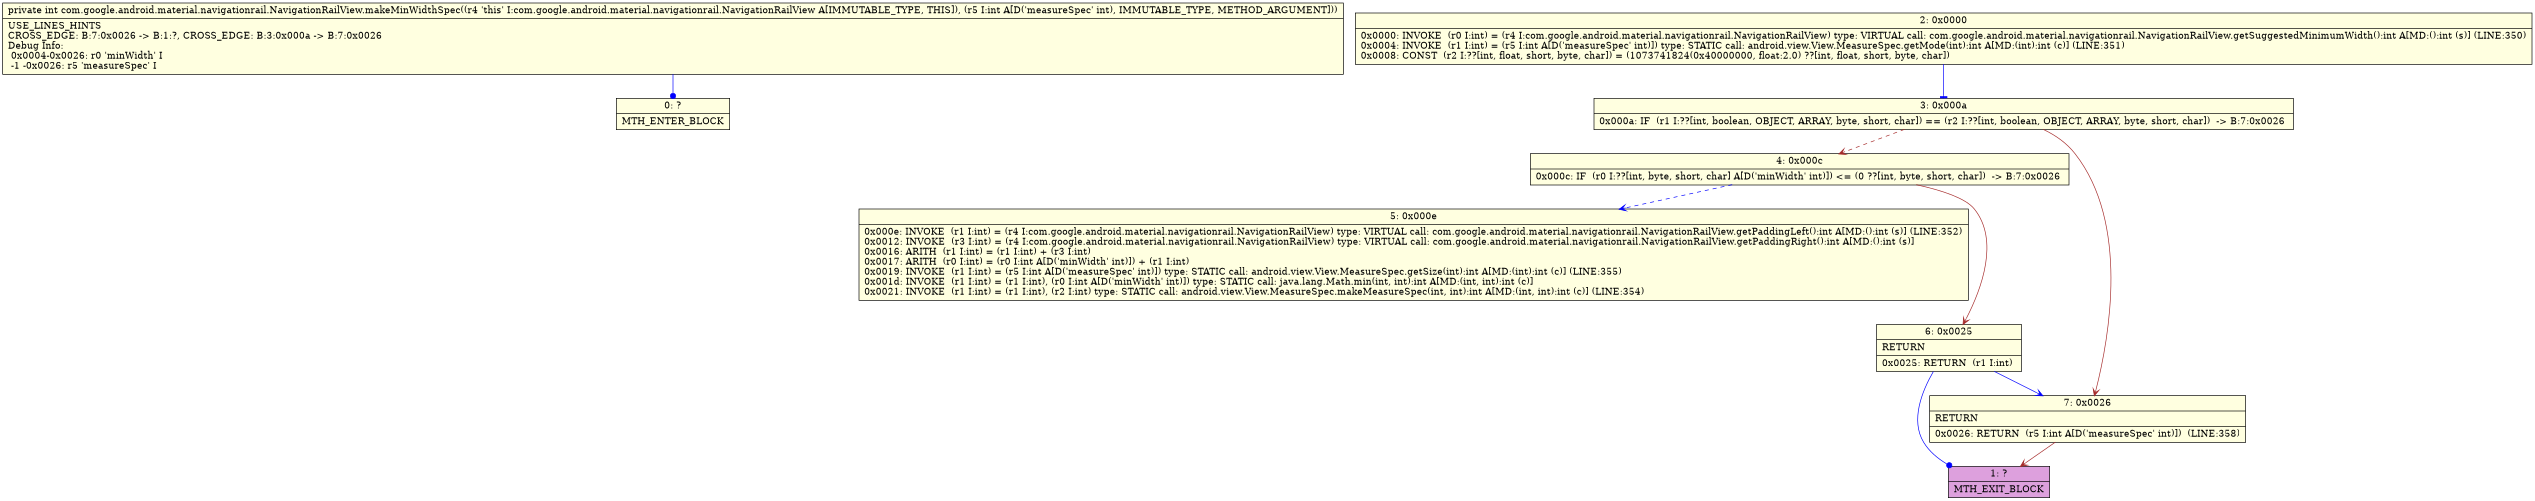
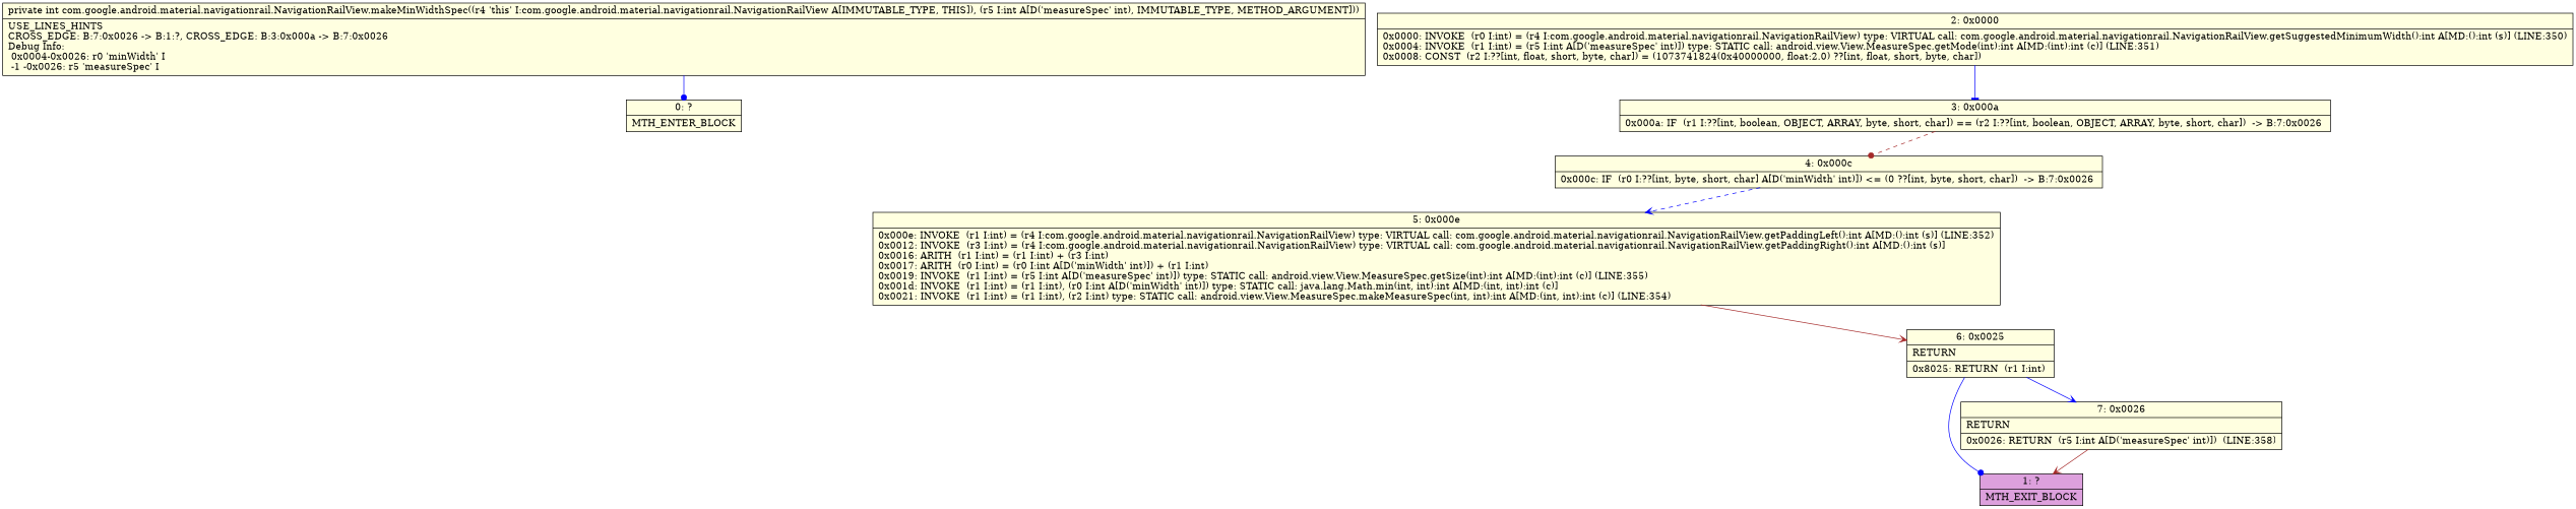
  digraph {
    node [fillcolor=lightyellow shape=record style=filled]
    edge [arrowhead=vee color=blue]
    n1 [label="{0\:\ ?|MTH_ENTER_BLOCK\l}"]
    n2 [label="{2\:\ 0x0000|0x0000: INVOKE  (r0 I:int) = (r4 I:com.google.android.material.navigationrail.NavigationRailView) type: VIRTUAL call: com.google.android.material.navigationrail.NavigationRailView.getSuggestedMinimumWidth():int A[MD:():int (s)] (LINE:350)\l0x0004: INVOKE  (r1 I:int) = (r5 I:int A[D('measureSpec' int)]) type: STATIC call: android.view.View.MeasureSpec.getMode(int):int A[MD:(int):int (c)] (LINE:351)\l0x0008: CONST  (r2 I:??[int, float, short, byte, char]) = (1073741824(0x40000000, float:2.0) ??[int, float, short, byte, char]) \l}"]
    n3 [label="{3\:\ 0x000a|0x000a: IF  (r1 I:??[int, boolean, OBJECT, ARRAY, byte, short, char]) == (r2 I:??[int, boolean, OBJECT, ARRAY, byte, short, char])  \-\> B:7:0x0026 \l}"]
    n4 [label="{4\:\ 0x000c|0x000c: IF  (r0 I:??[int, byte, short, char] A[D('minWidth' int)]) \<= (0 ??[int, byte, short, char])  \-\> B:7:0x0026 \l}"]
    n5 [label="{7\:\ 0x0026|RETURN\l|0x0026: RETURN  (r5 I:int A[D('measureSpec' int)])  (LINE:358)\l}"]
    n6 [label="{5\:\ 0x000e|0x000e: INVOKE  (r1 I:int) = (r4 I:com.google.android.material.navigationrail.NavigationRailView) type: VIRTUAL call: com.google.android.material.navigationrail.NavigationRailView.getPaddingLeft():int A[MD:():int (s)] (LINE:352)\l0x0012: INVOKE  (r3 I:int) = (r4 I:com.google.android.material.navigationrail.NavigationRailView) type: VIRTUAL call: com.google.android.material.navigationrail.NavigationRailView.getPaddingRight():int A[MD:():int (s)]\l0x0016: ARITH  (r1 I:int) = (r1 I:int) + (r3 I:int) \l0x0017: ARITH  (r0 I:int) = (r0 I:int A[D('minWidth' int)]) + (r1 I:int) \l0x0019: INVOKE  (r1 I:int) = (r5 I:int A[D('measureSpec' int)]) type: STATIC call: android.view.View.MeasureSpec.getSize(int):int A[MD:(int):int (c)] (LINE:355)\l0x001d: INVOKE  (r1 I:int) = (r1 I:int), (r0 I:int A[D('minWidth' int)]) type: STATIC call: java.lang.Math.min(int, int):int A[MD:(int, int):int (c)]\l0x0021: INVOKE  (r1 I:int) = (r1 I:int), (r2 I:int) type: STATIC call: android.view.View.MeasureSpec.makeMeasureSpec(int, int):int A[MD:(int, int):int (c)] (LINE:354)\l}"]
    n7 [fillcolor=plum label="{1\:\ ?|MTH_EXIT_BLOCK\l}"]
-   n8 [label="{6\:\ 0x0025|RETURN\l|0x0025: RETURN  (r1 I:int) \l}"]
+   n8 [label="{6\:\ 0x0025|RETURN\l|0x8025: RETURN  (r1 I:int) \l}"]
    n9 [label="{private int com.google.android.material.navigationrail.NavigationRailView.makeMinWidthSpec((r4 'this' I:com.google.android.material.navigationrail.NavigationRailView A[IMMUTABLE_TYPE, THIS]), (r5 I:int A[D('measureSpec' int), IMMUTABLE_TYPE, METHOD_ARGUMENT]))  | USE_LINES_HINTS\lCROSS_EDGE: B:7:0x0026 \-\> B:1:?, CROSS_EDGE: B:3:0x000a \-\> B:7:0x0026\lDebug Info:\l  0x0004\-0x0026: r0 'minWidth' I\l  \-1 \-0x0026: r5 'measureSpec' I\l}"]
    n2 -> n3 [arrowhead=tee]
-   n3 -> n4 [color=brown style=dashed]
-   n3 -> n5 [color=brown]
+   n3 -> n4 [arrowhead=dot color=brown style=dashed]
    n4 -> n6 [style=dashed]
    n5 -> n7 [color=brown]
-   n4 -> n8 [color=brown]
+   n6 -> n8 [color=brown]
    n8 -> n5
    n8 -> n7 [arrowhead=dot]
    n9 -> n1 [arrowhead=dot]
  }
